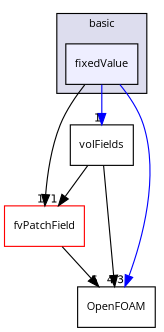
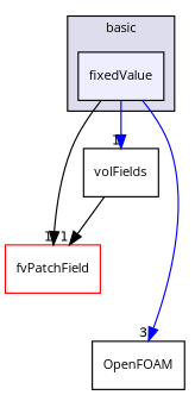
  digraph {
    compound=true
    fontname="Open Sans"
    node [color=black fontname="Open Sans" fontsize=10 shape=box]
    edge [color=black fontname="Open Sans" headlabel=1 labeldistance=1.5 labelfontname=Helvetica labelfontsize=10]
    n1 [fillcolor="#eeeeff" label=fixedValue pencolor=black style=filled]
    n2 [color=red label=fvPatchField]
    n3 [label=volFields]
    n4 [label=OpenFOAM]
    subgraph cluster_1 {
      bgcolor="#ddddee"
      fontsize=10
      label=basic
      pencolor=black
      n1
    }
    n1 -> n2
    n1 -> n3 [color=blue]
    n1 -> n4 [color=blue headlabel=3]
-   n2 -> n4 [headlabel=5]
    n3 -> n2
-   n3 -> n4 [headlabel=4]
  }
